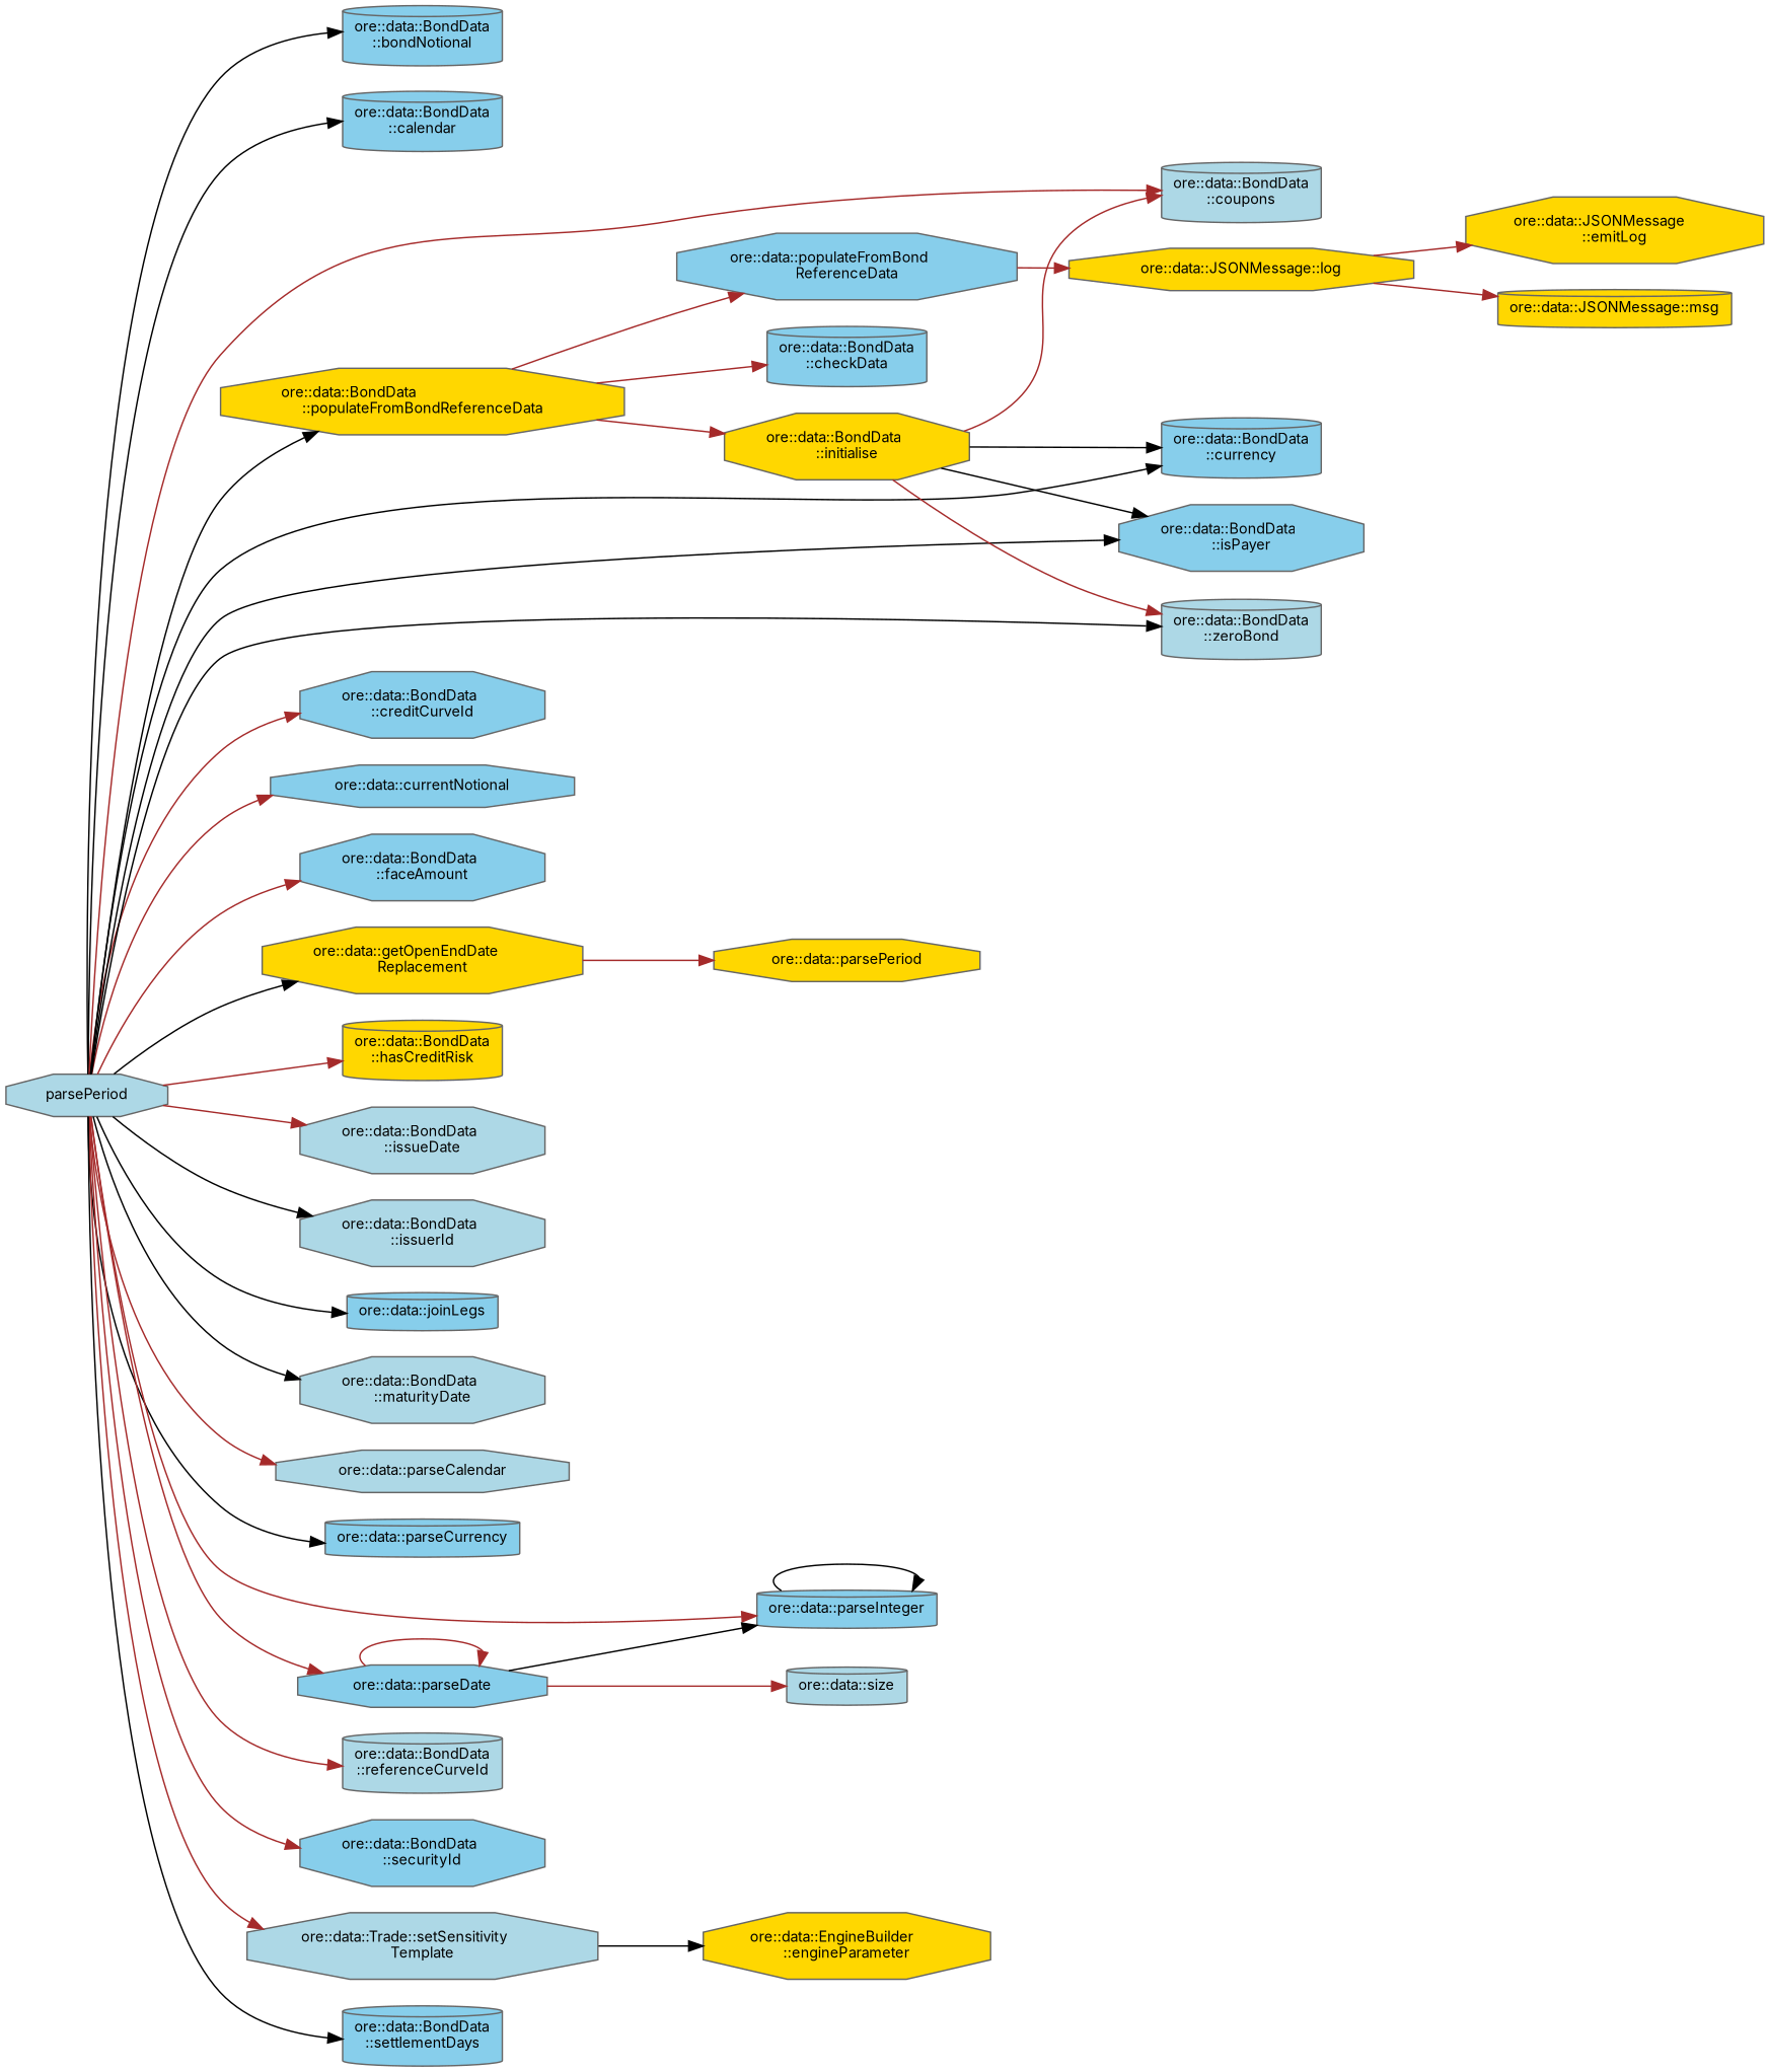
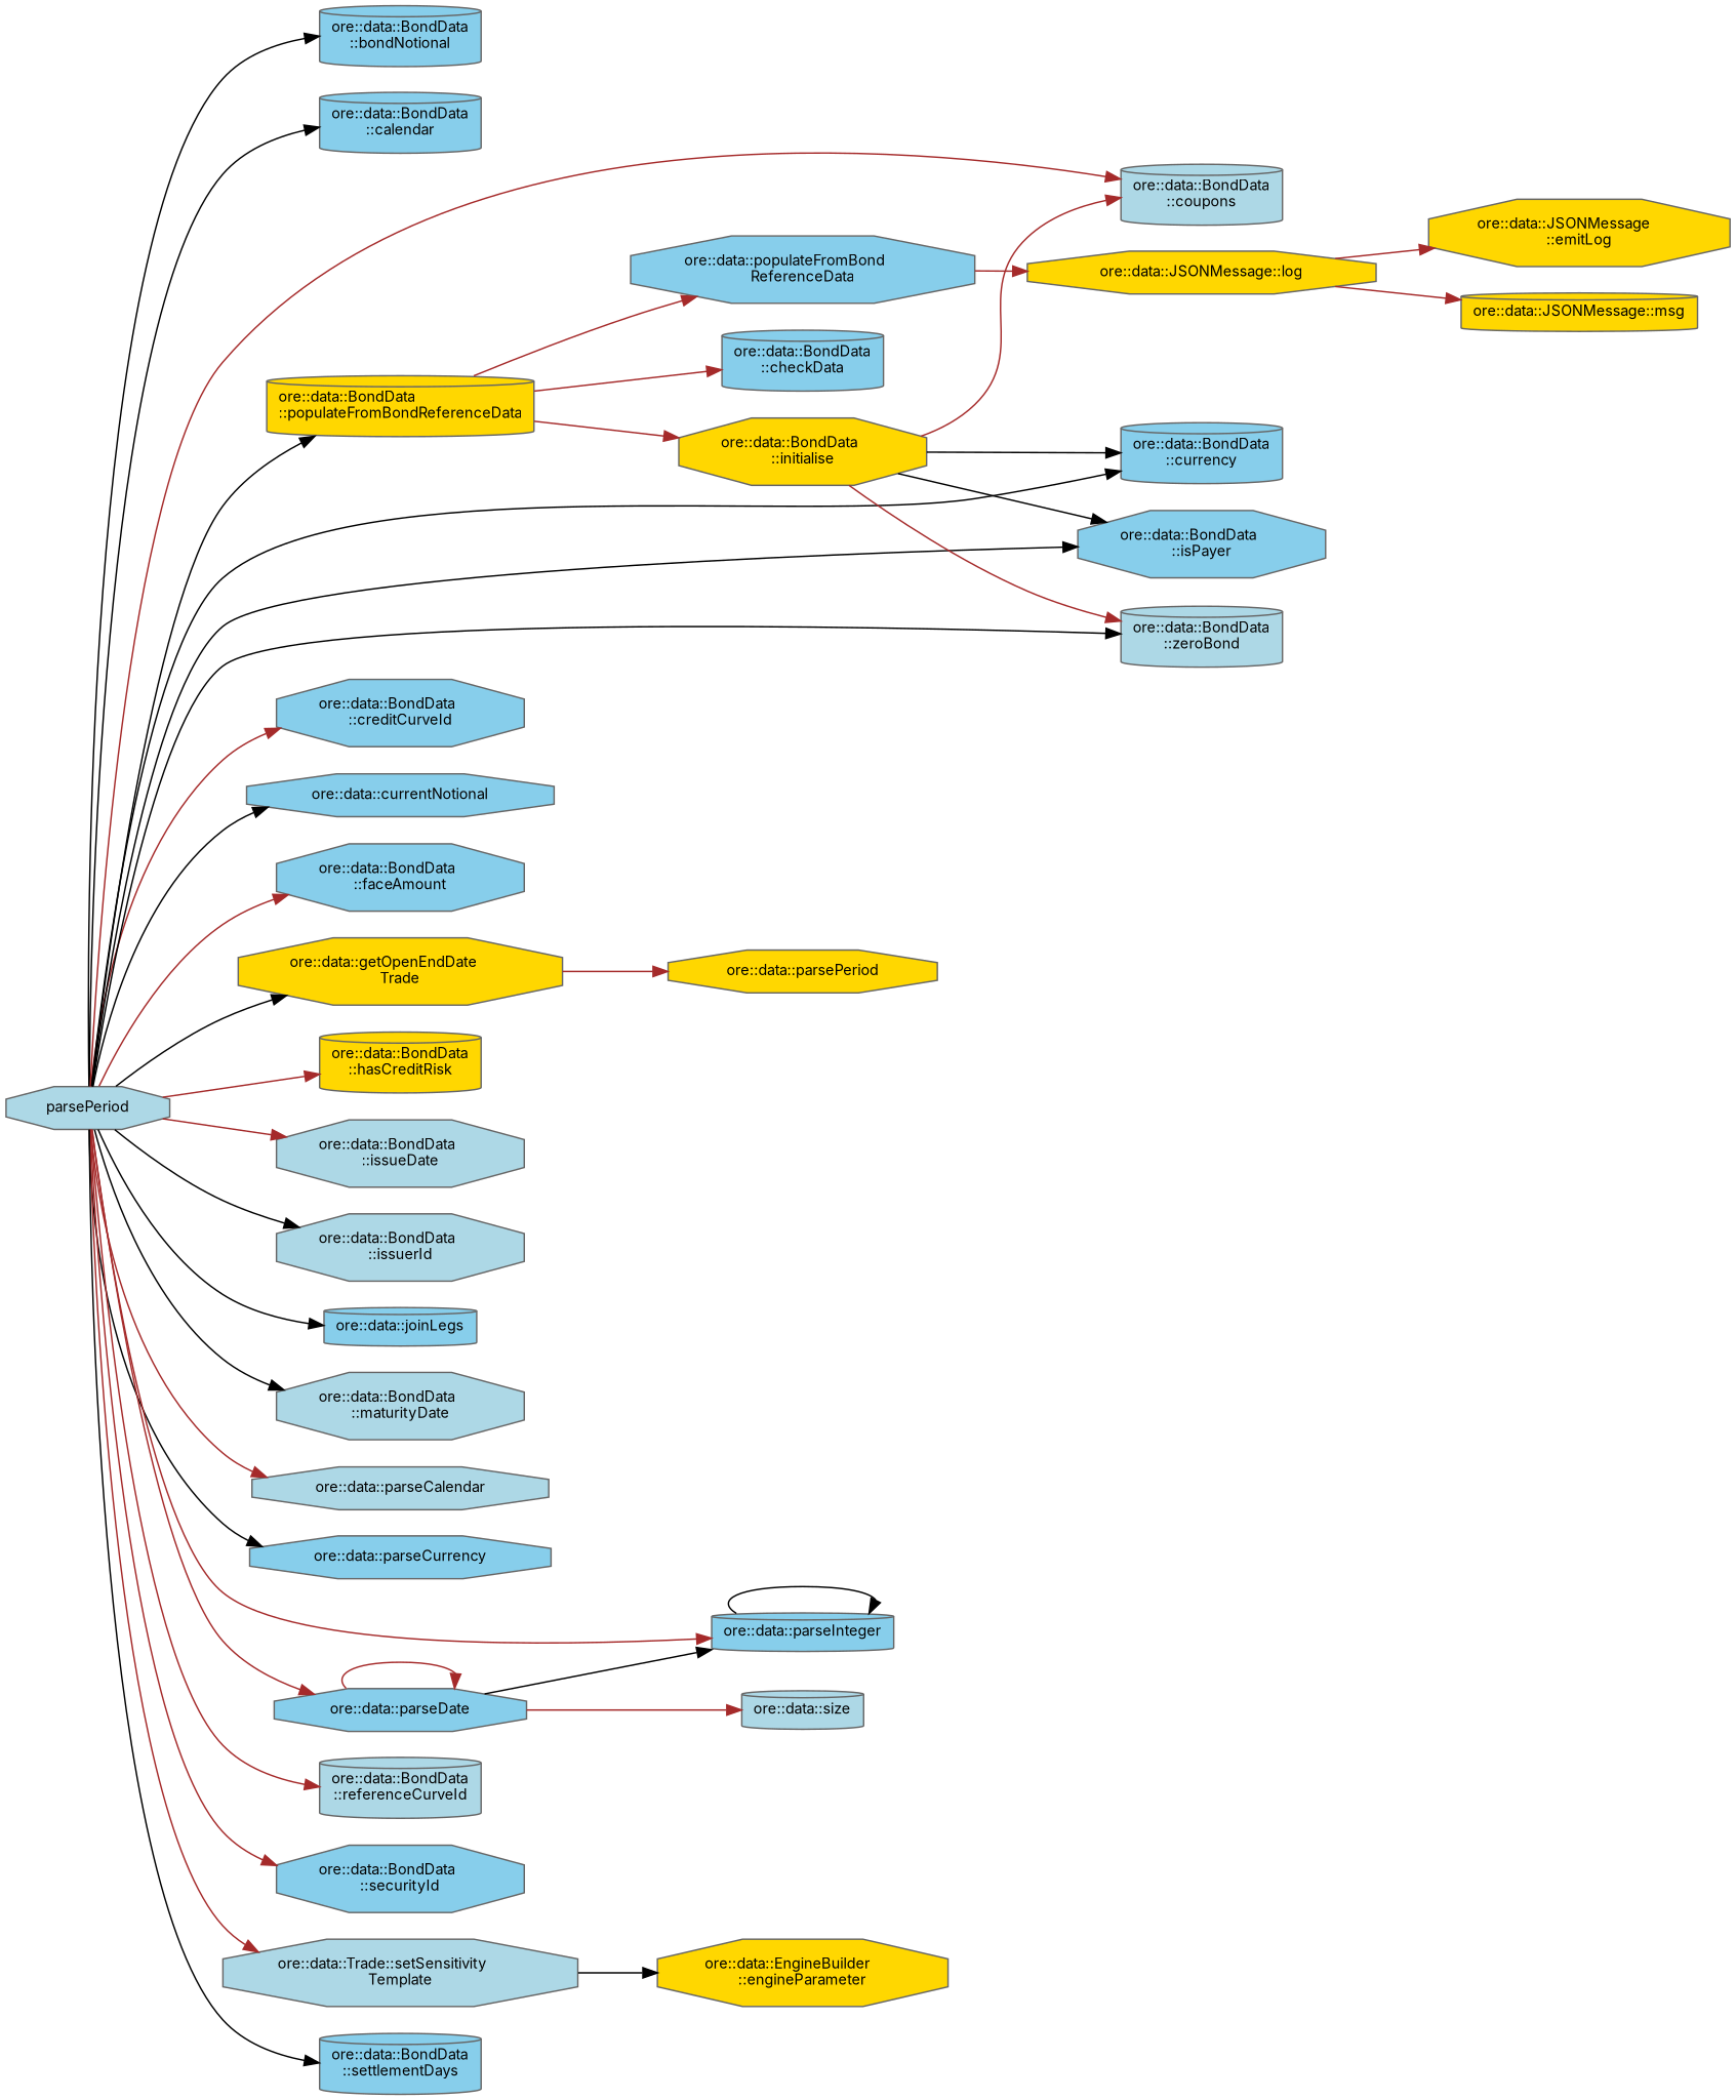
  digraph {
    fontname=Inter
    rankdir=LR
    node [color=grey40 fillcolor=skyblue fontname=Inter fontsize=10 shape=octagon style=filled]
    edge [color=brown fontname=Inter fontsize=10 labelfontname=Helvetica labelfontsize=10 style=solid]
    n1 [color=gray40 fillcolor=lightblue fontcolor=black height=0.2 label=parsePeriod width=0.4]
    n2 [height=0.2 label="ore::data::BondData\l::bondNotional" shape=cylinder width=0.4]
    n3 [height=0.2 label="ore::data::BondData\l::calendar" shape=cylinder width=0.4]
    n4 [fillcolor=lightblue height=0.2 label="ore::data::BondData\l::coupons" shape=cylinder width=0.4]
    n5 [height=0.2 label="ore::data::BondData\l::creditCurveId" width=0.4]
    n6 [height=0.2 label="ore::data::BondData\l::currency" shape=cylinder width=0.4]
    n7 [height=0.2 label="ore::data::currentNotional" width=0.4]
    n8 [height=0.2 label="ore::data::BondData\l::faceAmount" width=0.4]
-   n9 [fillcolor=gold height=0.2 label="ore::data::getOpenEndDate\lReplacement" width=0.4]
+   n9 [fillcolor=gold height=0.2 label="ore::data::getOpenEndDate\lTrade" width=0.4]
    n10 [fillcolor=gold height=0.2 label="ore::data::BondData\l::hasCreditRisk" shape=cylinder width=0.4]
    n11 [height=0.2 label="ore::data::BondData\l::isPayer" width=0.4]
    n12 [fillcolor=lightblue height=0.2 label="ore::data::BondData\l::issueDate" width=0.4]
    n13 [fillcolor=lightblue height=0.2 label="ore::data::BondData\l::issuerId" width=0.4]
    n14 [height=0.2 label="ore::data::joinLegs" shape=cylinder width=0.4]
    n15 [fillcolor=lightblue height=0.2 label="ore::data::BondData\l::maturityDate" width=0.4]
    n16 [fillcolor=lightblue height=0.2 label="ore::data::parseCalendar" width=0.4]
-   n17 [height=0.2 label="ore::data::parseCurrency" shape=cylinder width=0.4]
+   n17 [height=0.2 label="ore::data::parseCurrency" width=0.4]
    n18 [height=0.2 label="ore::data::parseDate" width=0.4]
    n19 [height=0.2 label="ore::data::parseInteger" shape=cylinder width=0.4]
-   n20 [fillcolor=gold height=0.2 label="ore::data::BondData\l::populateFromBondReferenceData" width=0.4]
+   n20 [fillcolor=gold height=0.2 label="ore::data::BondData\l::populateFromBondReferenceData" shape=cylinder width=0.4]
    n21 [fillcolor=lightblue height=0.2 label="ore::data::BondData\l::zeroBond" shape=cylinder width=0.4]
    n22 [fillcolor=lightblue height=0.2 label="ore::data::BondData\l::referenceCurveId" shape=cylinder width=0.4]
    n23 [height=0.2 label="ore::data::BondData\l::securityId" width=0.4]
    n24 [fillcolor=lightblue height=0.2 label="ore::data::Trade::setSensitivity\lTemplate" width=0.4]
    n25 [height=0.2 label="ore::data::BondData\l::settlementDays" shape=cylinder width=0.4]
    n26 [fillcolor=gold height=0.2 label="ore::data::parsePeriod" width=0.4]
    n27 [fillcolor=lightblue height=0.2 label="ore::data::size" shape=cylinder width=0.4]
    n28 [height=0.2 label="ore::data::BondData\l::checkData" shape=cylinder width=0.4]
    n29 [fillcolor=gold height=0.2 label="ore::data::BondData\l::initialise" width=0.4]
    n30 [height=0.2 label="ore::data::populateFromBond\lReferenceData" width=0.4]
    n31 [fillcolor=gold height=0.2 label="ore::data::EngineBuilder\l::engineParameter" width=0.4]
    n32 [fillcolor=gold height=0.2 label="ore::data::JSONMessage::log" width=0.4]
    n33 [fillcolor=gold height=0.2 label="ore::data::JSONMessage\l::emitLog" width=0.4]
    n34 [fillcolor=gold height=0.2 label="ore::data::JSONMessage::msg" shape=cylinder width=0.4]
    n1 -> n2 [color=black]
    n1 -> n3 [color=black]
    n1 -> n4
    n1 -> n5
    n1 -> n6 [color=black]
-   n1 -> n7
+   n1 -> n7 [color=black]
    n1 -> n8
    n1 -> n9 [color=black]
    n1 -> n10
    n1 -> n11 [color=black]
    n1 -> n12
    n1 -> n13 [color=black]
    n1 -> n14 [color=black]
    n1 -> n15 [color=black]
    n1 -> n16
    n1 -> n17 [color=black]
    n1 -> n18
    n1 -> n19
    n1 -> n20 [color=black]
    n1 -> n21 [color=black]
    n1 -> n22
    n1 -> n23
    n1 -> n24
    n1 -> n25 [color=black]
    n9 -> n26
    n18 -> n18
    n18 -> n19 [color=black]
    n18 -> n27
    n19 -> n19 [color=black]
    n20 -> n28
    n20 -> n29
    n20 -> n30
    n24 -> n31 [color=black]
    n29 -> n4
    n29 -> n6 [color=black]
    n29 -> n11 [color=black]
    n29 -> n21
    n30 -> n32
    n32 -> n33
    n32 -> n34
  }
